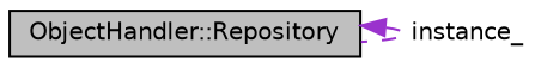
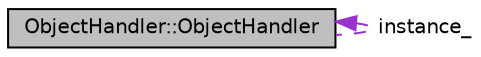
  digraph {
-   n1 [color=black fillcolor=grey75 fontcolor=black fontname=Helvetica fontsize=10 height=0.2 label="ObjectHandler::Repository" shape=record style=filled width=0.4]
+   n1 [color=black fillcolor=grey75 fontcolor=black fontname=Helvetica fontsize=10 height=0.2 label="ObjectHandler::ObjectHandler" shape=record style=filled width=0.4]
    n1 -> n1 [color=darkorchid3 dir=back fontname=Helvetica fontsize=10 label=" instance_" labelfontname=Helvetica labelfontsize=10 style=dashed]
  }
